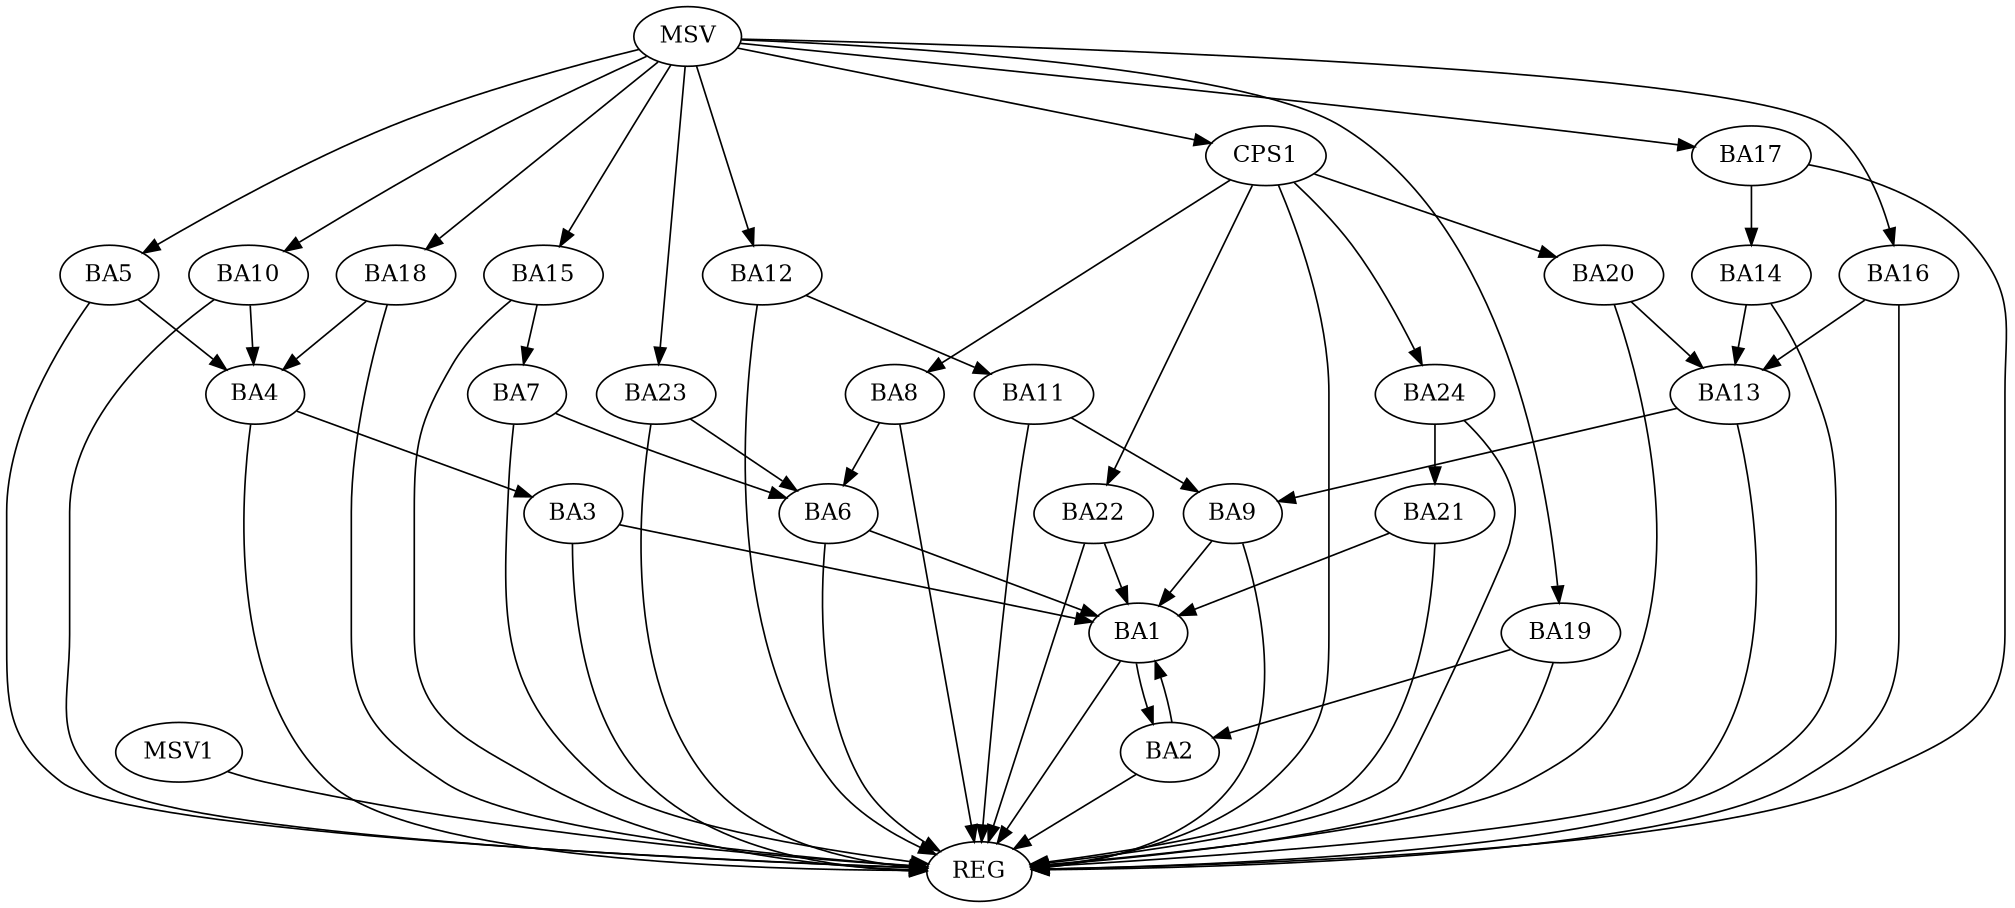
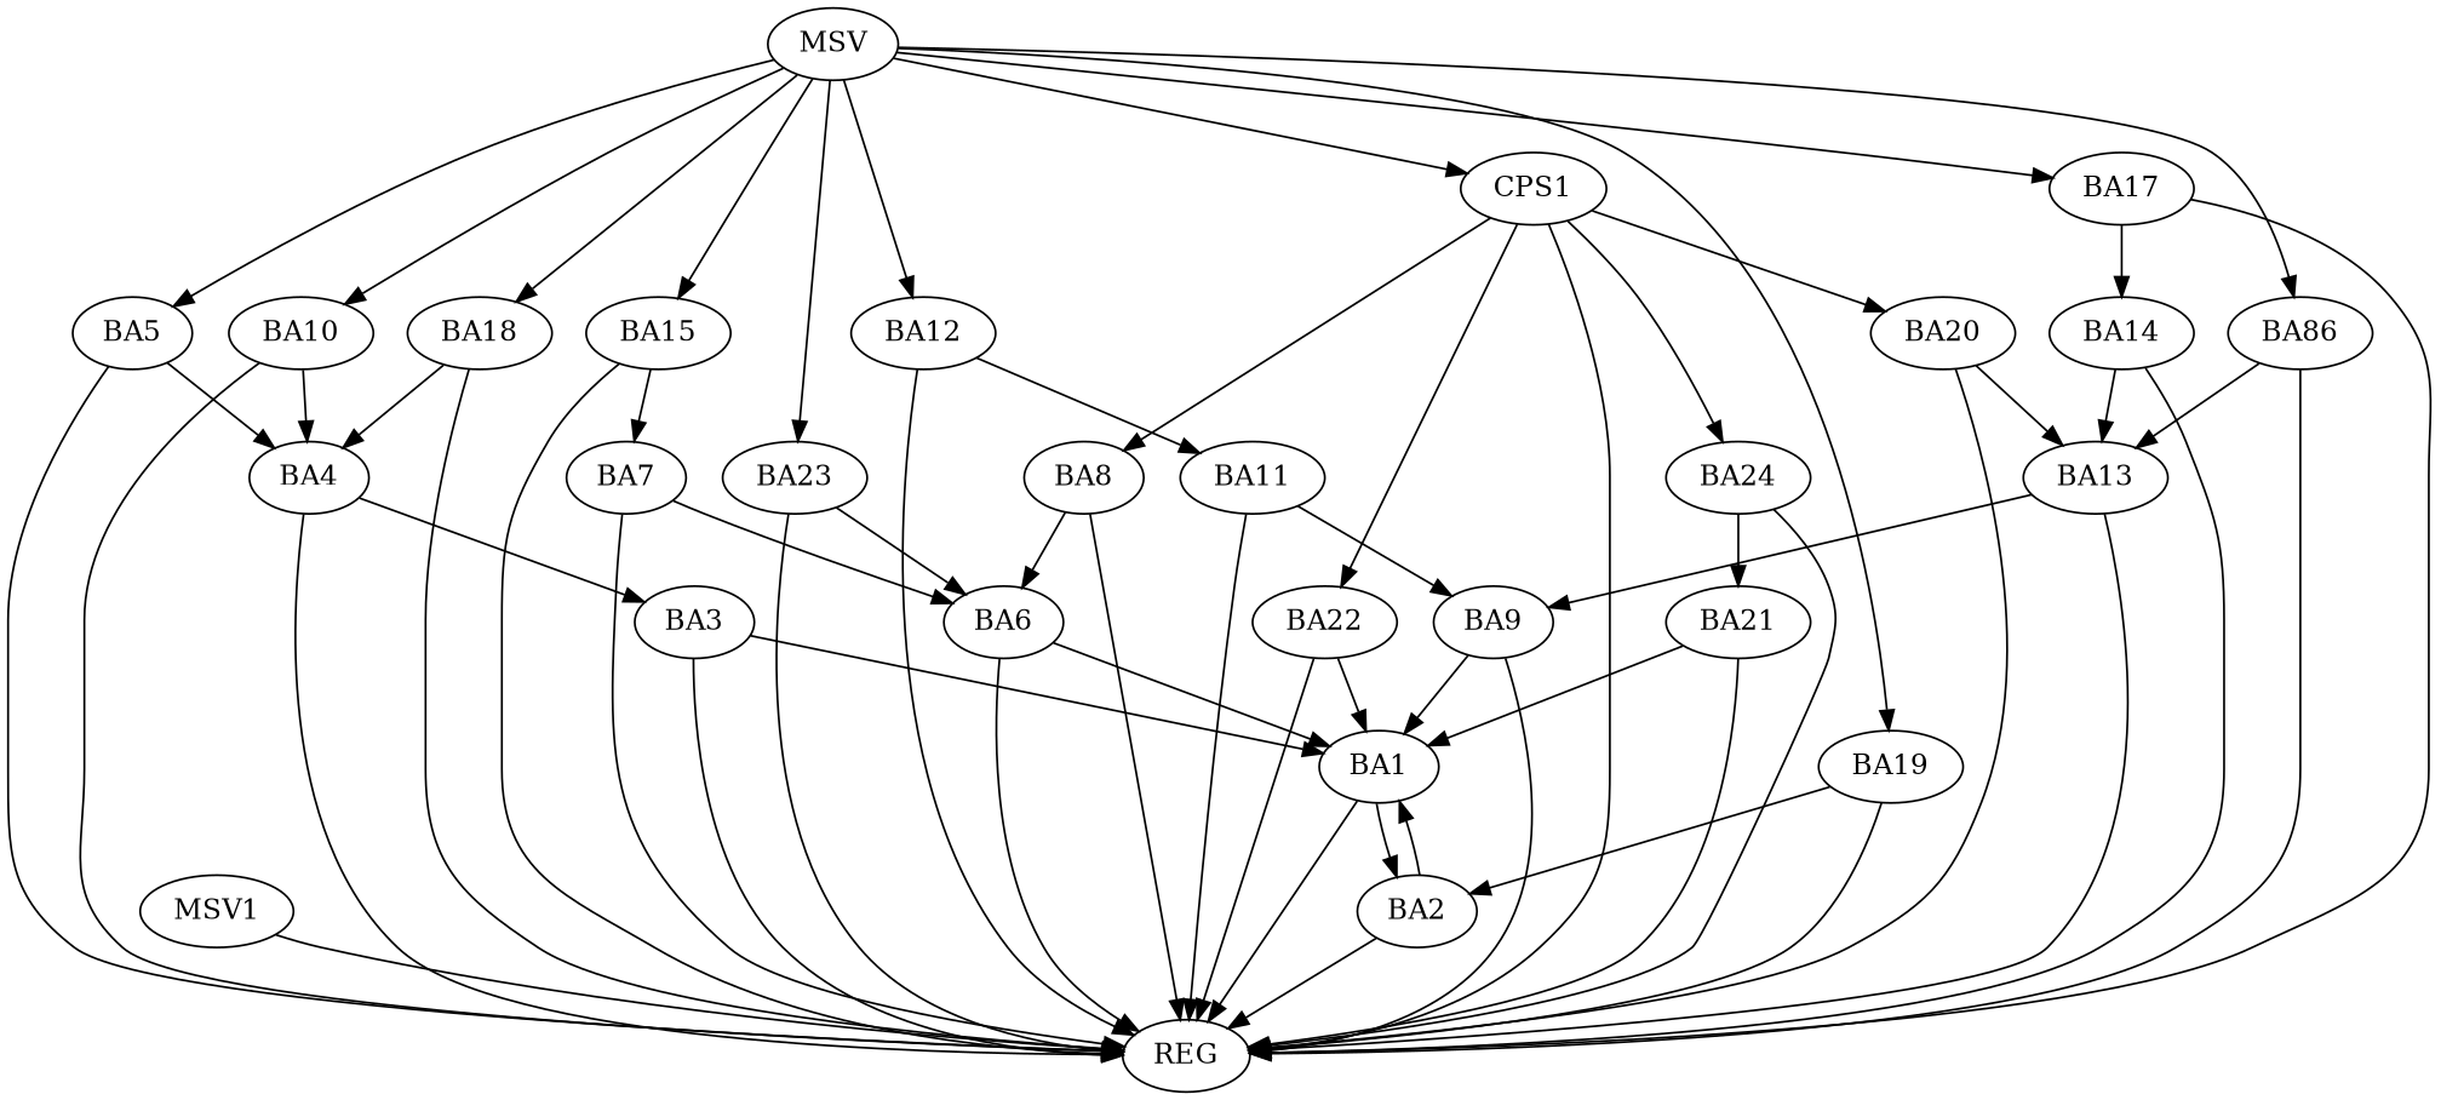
  strict digraph {
    n1 [label=BA1]
    n2 [label=BA2]
    n3 [label=REG]
    n4 [label=MSV1]
    n5 [label=BA3]
    n6 [label=BA4]
    n7 [label=BA5]
    n8 [label=BA6]
    n9 [label=BA7]
    n10 [label=BA8]
    n11 [label=BA9]
    n12 [label=BA10]
    n13 [label=BA11]
    n14 [label=BA12]
    n15 [label=BA13]
    n16 [label=BA14]
    n17 [label=BA15]
-   n18 [label=BA16]
+   n18 [label=BA86]
    n19 [label=BA17]
    n20 [label=BA18]
    n21 [label=BA19]
    n22 [label=BA20]
    n23 [label=BA21]
    n24 [label=BA22]
    n25 [label=BA23]
    n26 [label=BA24]
    n27 [label=CPS1]
    n28 [label=MSV]
    n1 -> n2
    n1 -> n3
    n2 -> n1
    n2 -> n3
    n4 -> n3
    n5 -> n1
    n5 -> n3
    n6 -> n3
    n6 -> n5
    n7 -> n3
    n7 -> n6
    n8 -> n1
    n8 -> n3
    n9 -> n3
    n9 -> n8
    n10 -> n3
    n10 -> n8
    n11 -> n1
    n11 -> n3
    n12 -> n3
    n12 -> n6
    n13 -> n3
    n13 -> n11
    n14 -> n3
    n14 -> n13
    n15 -> n3
    n15 -> n11
    n16 -> n3
    n16 -> n15
    n17 -> n3
    n17 -> n9
    n18 -> n3
    n18 -> n15
    n19 -> n3
    n19 -> n16
    n20 -> n3
    n20 -> n6
    n21 -> n2
    n21 -> n3
    n22 -> n3
    n22 -> n15
    n23 -> n1
    n23 -> n3
    n24 -> n1
    n24 -> n3
    n25 -> n3
    n25 -> n8
    n26 -> n3
    n26 -> n23
    n27 -> n3
    n27 -> n10
    n27 -> n22
    n27 -> n24
    n27 -> n26
    n28 -> n7
    n28 -> n12
    n28 -> n14
    n28 -> n17
    n28 -> n18
    n28 -> n19
    n28 -> n20
    n28 -> n21
    n28 -> n25
    n28 -> n27
  }
